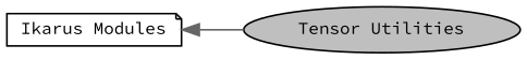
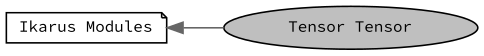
  digraph {
    rankdir=LR
    fontname="Source Code Pro"
    node [color=black fontname="Source Code Pro" fontsize=10 style=filled]
    n1 [fillcolor=white height=0.2 label="Ikarus Modules" shape=note width=0.4]
-   n2 [fillcolor=grey75 fontcolor=black height=0.2 label="Tensor Utilities" shape=ellipse width=0.4]
+   n2 [fillcolor=grey75 fontcolor=black height=0.2 label="Tensor Tensor" shape=ellipse width=0.4]
    n1 -> n2 [dir=back fontname="Source Code Pro" fontsize=10 labelfontname=Helvetica labelfontsize=10 shape=plaintext style=solid color=gray40]
  }
